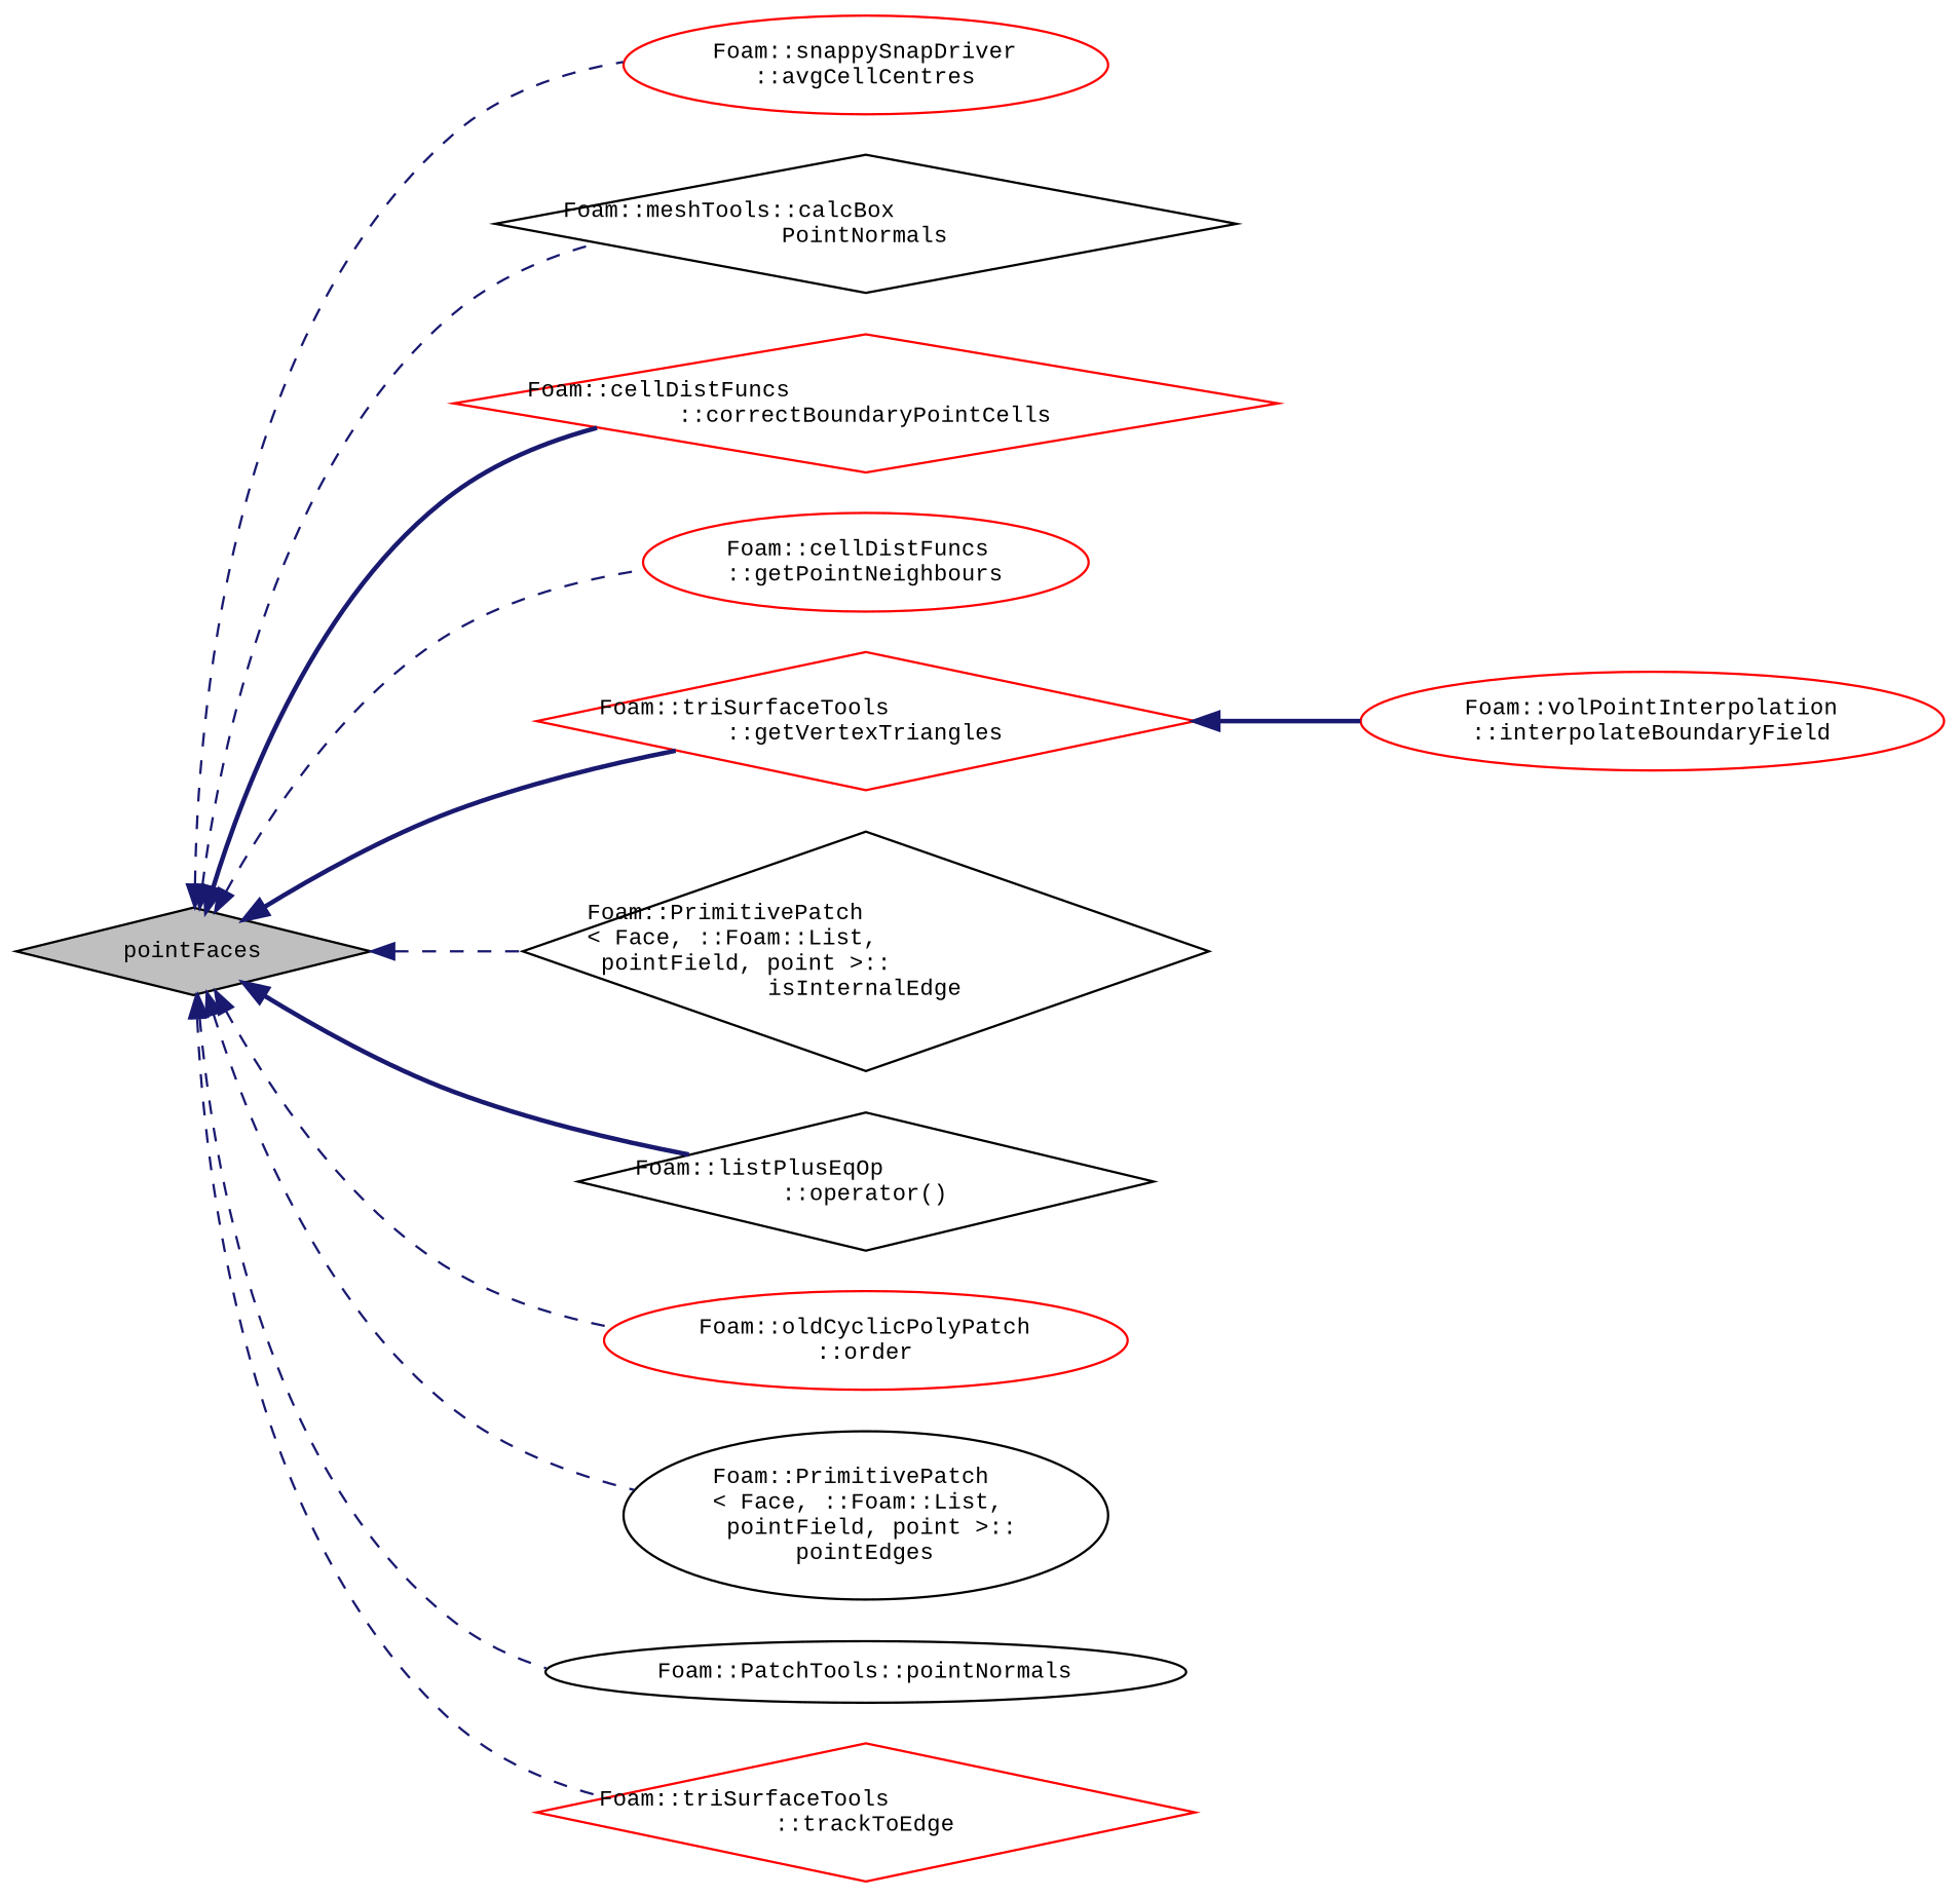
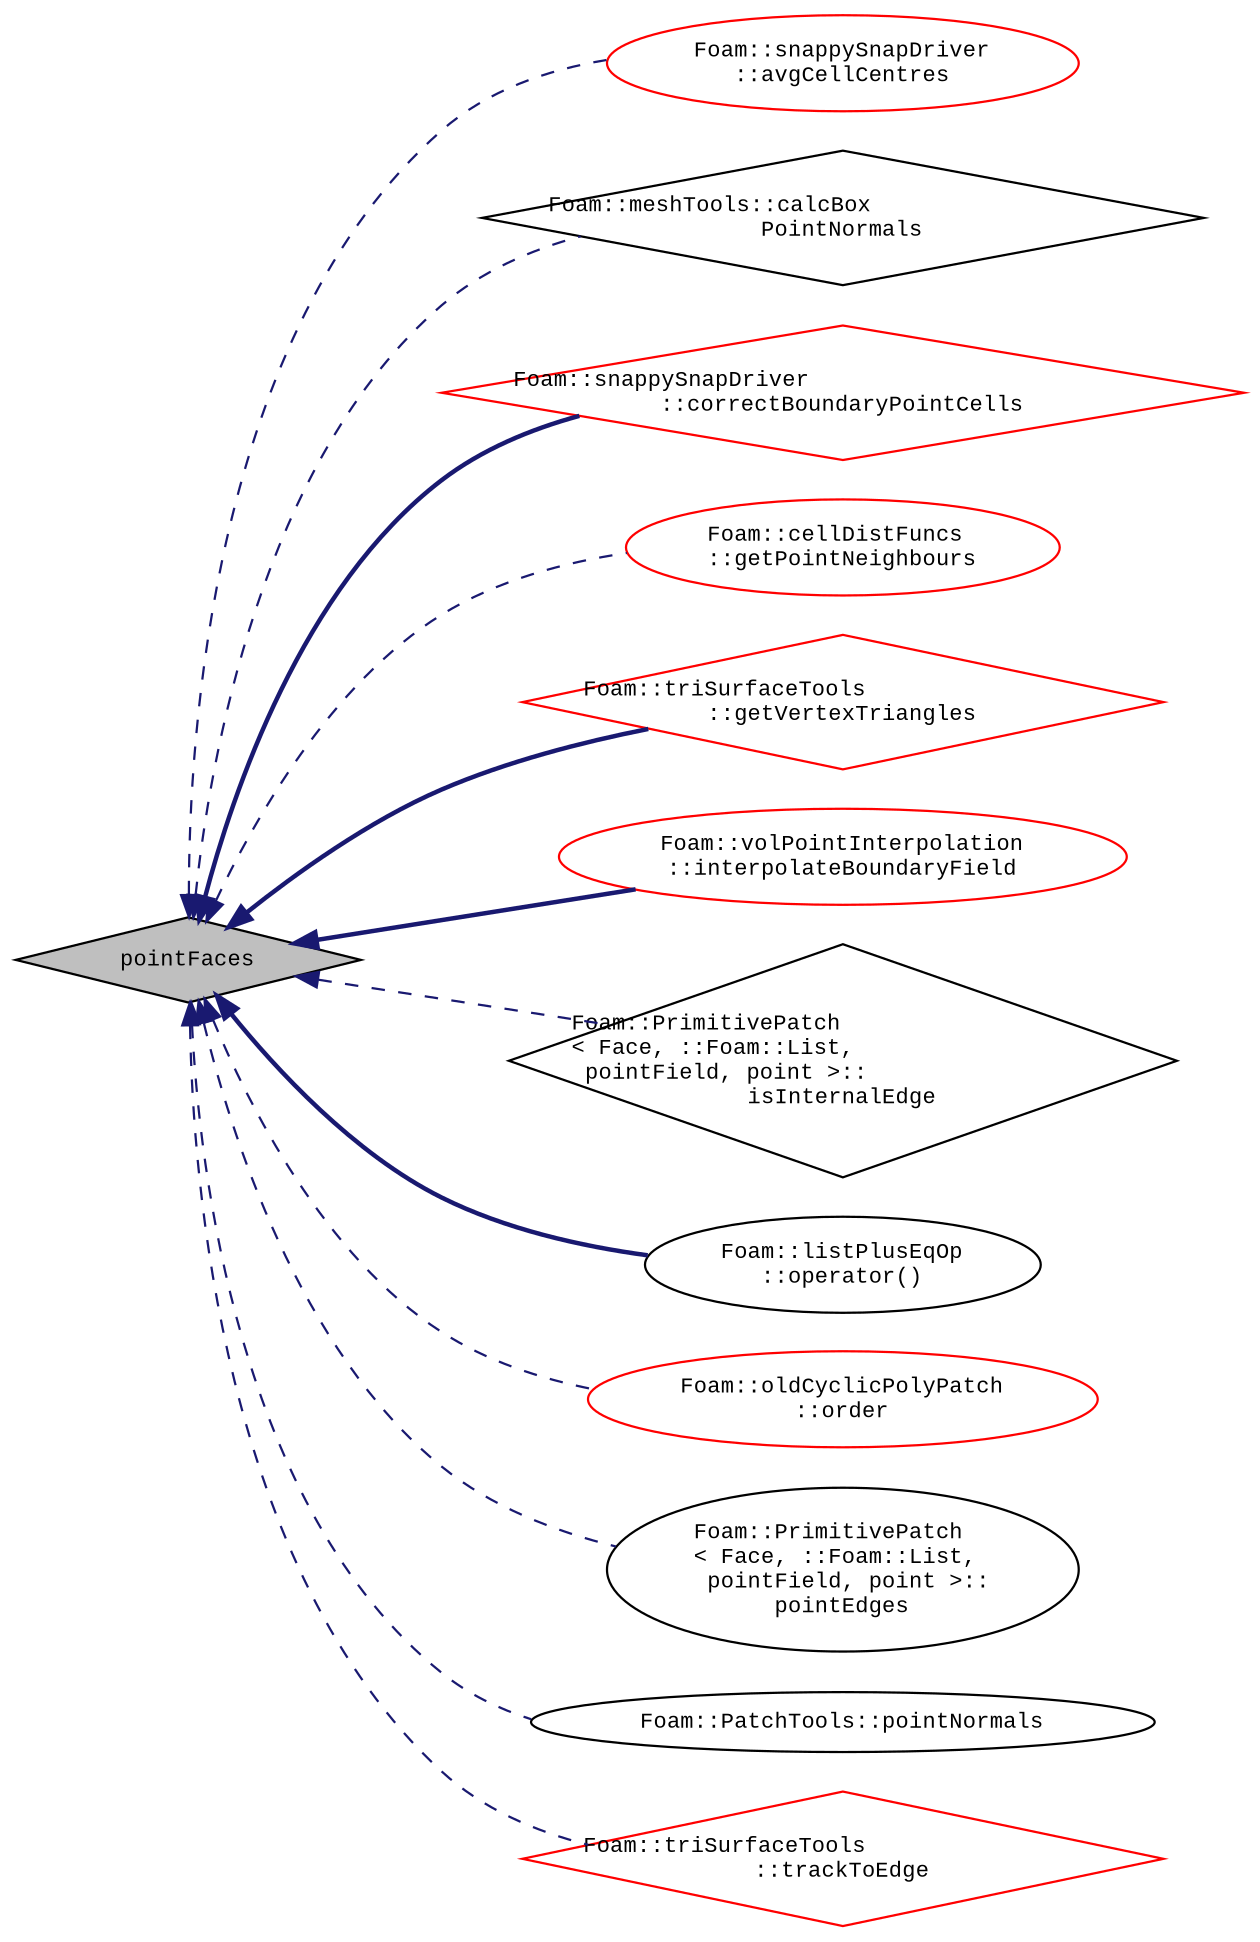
  digraph {
    fontname="Liberation Mono"
    rankdir=LR
    node [color=red fontname="Liberation Mono" fontsize=10 shape=ellipse]
    edge [color=midnightblue dir=back fontname="Liberation Mono" fontsize=10 labelfontname=Helvetica labelfontsize=10 style=dashed]
    n1 [color=black fillcolor=grey75 fontcolor=black height=0.2 label=pointFaces shape=diamond style=filled width=0.4]
    n2 [height=0.2 label="Foam::snappySnapDriver\l::avgCellCentres" width=0.4]
    n3 [color=black height=0.2 label="Foam::meshTools::calcBox\lPointNormals" shape=diamond width=0.4]
-   n4 [height=0.2 label="Foam::cellDistFuncs\l::correctBoundaryPointCells" shape=diamond width=0.4]
+   n4 [height=0.2 label="Foam::snappySnapDriver\l::correctBoundaryPointCells" shape=diamond width=0.4]
    n5 [height=0.2 label="Foam::cellDistFuncs\l::getPointNeighbours" width=0.4]
    n6 [height=0.2 label="Foam::triSurfaceTools\l::getVertexTriangles" shape=diamond width=0.4]
    n7 [height=0.2 label="Foam::volPointInterpolation\l::interpolateBoundaryField" width=0.4]
    n8 [color=black height=0.2 label="Foam::PrimitivePatch\l\< Face, ::Foam::List,\l pointField, point \>::\lisInternalEdge" shape=diamond width=0.4]
-   n9 [color=black height=0.2 label="Foam::listPlusEqOp\l::operator()" shape=diamond width=0.4]
+   n9 [color=black height=0.2 label="Foam::listPlusEqOp\l::operator()" width=0.4]
    n10 [height=0.2 label="Foam::oldCyclicPolyPatch\l::order" width=0.4]
    n11 [color=black height=0.2 label="Foam::PrimitivePatch\l\< Face, ::Foam::List,\l pointField, point \>::\lpointEdges" width=0.4]
    n12 [color=black height=0.2 label="Foam::PatchTools::pointNormals" width=0.4]
    n13 [height=0.2 label="Foam::triSurfaceTools\l::trackToEdge" shape=diamond width=0.4]
    n1 -> n2
    n1 -> n3
    n1 -> n4 [style=bold]
    n1 -> n5
    n1 -> n6 [style=bold]
-   n6 -> n7 [style=bold]
+   n1 -> n7 [style=bold]
    n1 -> n8
    n1 -> n9 [style=bold]
    n1 -> n10
    n1 -> n11
    n1 -> n12
    n1 -> n13
  }
